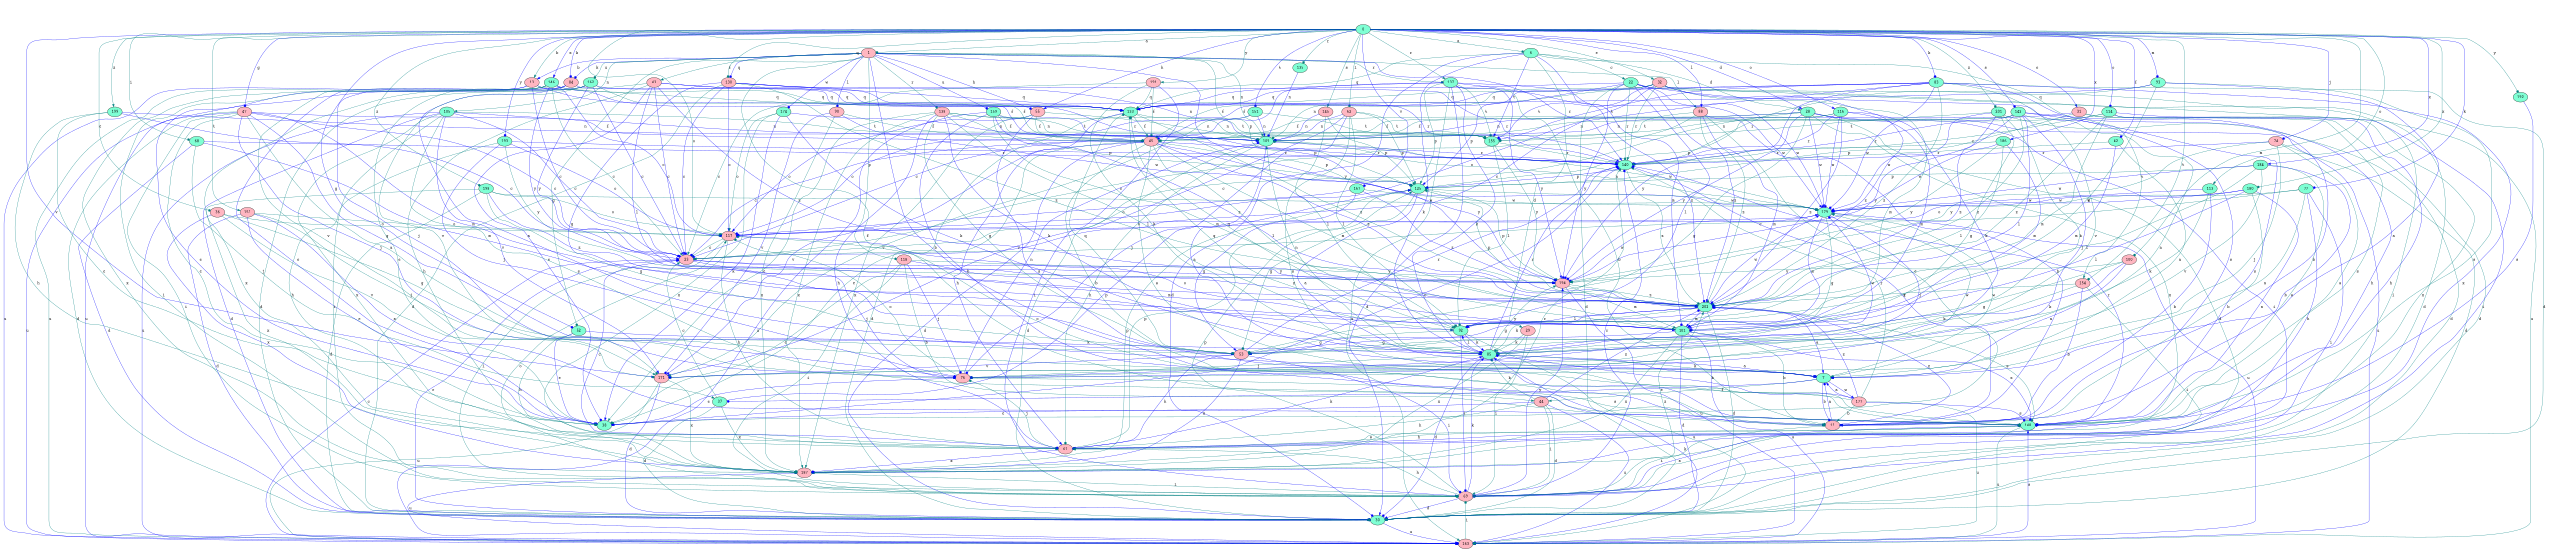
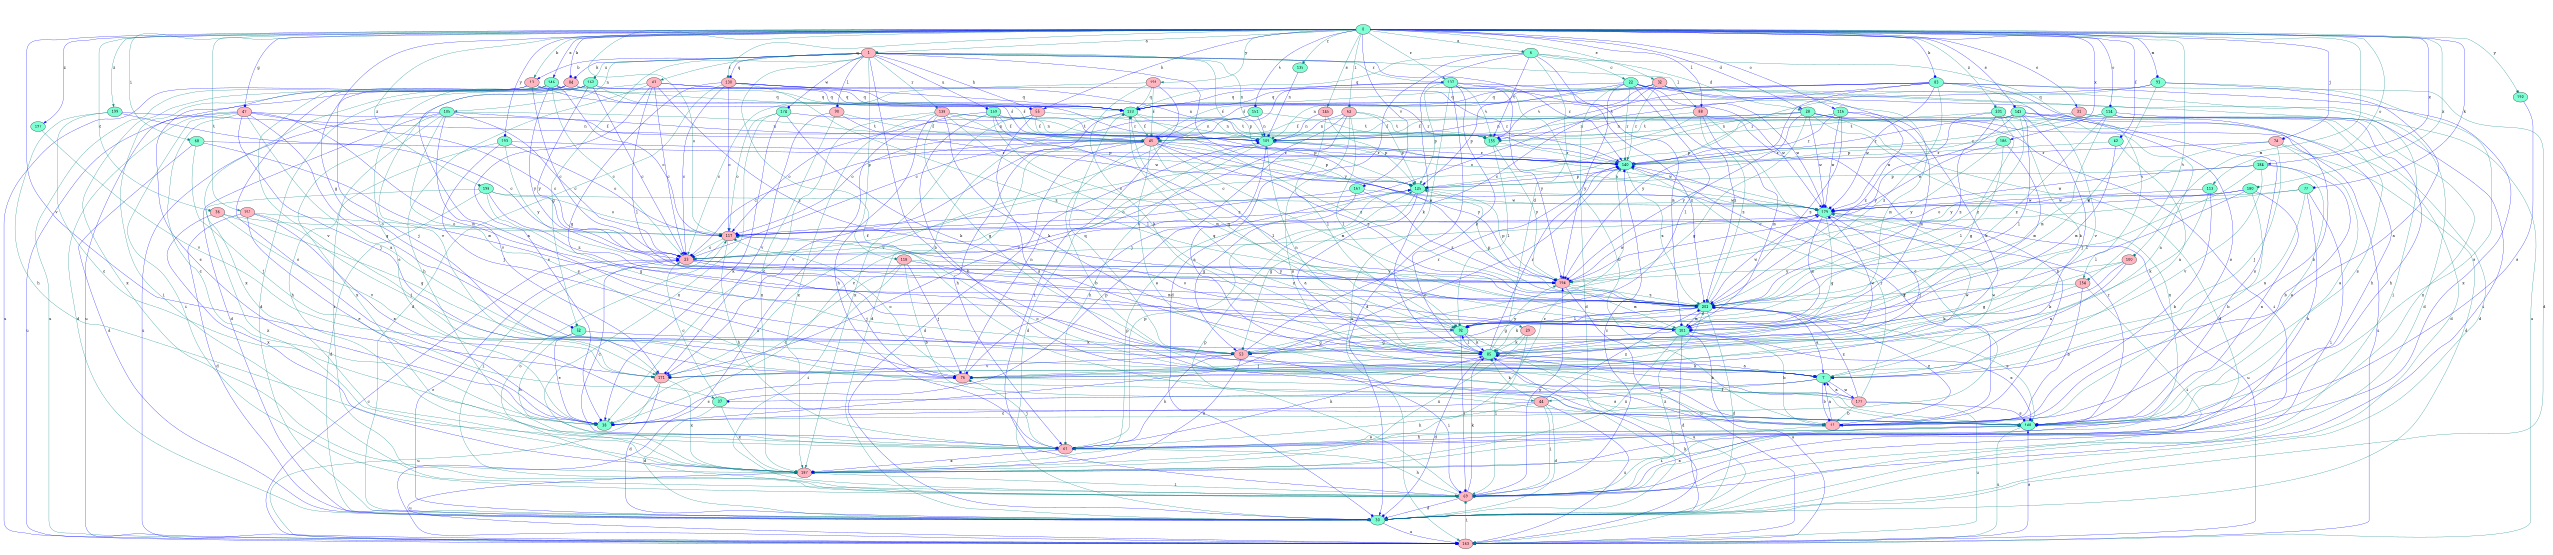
  strict digraph {
    fontname="Courier Prime"
    node [fillcolor=aquamarine fontname="Courier Prime" style=filled]
    edge [arrowhead=dot color=blue fontname="Courier Prime"]
    1 [fillcolor=lightpink]
    0
    6
    13 [fillcolor=lightpink]
    28
    31 [fillcolor=lightpink]
    32 [fillcolor=lightpink]
    36 [fillcolor=lightpink]
    42
    47 [fillcolor=lightpink]
    52
    55 [fillcolor=lightpink]
    62 [fillcolor=lightpink]
    68
    74 [fillcolor=lightpink]
    77
    83
    84 [fillcolor=lightpink]
    88 [fillcolor=lightpink]
    93
    100 [fillcolor=lightpink]
    113
    114
    116
    117 [fillcolor=lightpink]
    130 [fillcolor=lightpink]
    135
    137
    142
    145 [fillcolor=lightpink]
    146
    151
    153 [fillcolor=lightpink]
    154 [fillcolor=lightpink]
    167
    171 [fillcolor=lightpink]
    180
    184
    186
    191 [fillcolor=lightpink]
    192
    193
+   197
    198
    199
    201
    15 [fillcolor=lightpink]
    43 [fillcolor=lightpink]
    44 [fillcolor=lightpink]
    90 [fillcolor=lightpink]
    105
    109
    118 [fillcolor=lightpink]
    125
    138 [fillcolor=lightpink]
    140
    159
    162
    174
    194 [fillcolor=lightpink]
    22
    29 [fillcolor=lightpink]
    30
    85
    101
    133
    155
    23 [fillcolor=lightpink]
    38
    45 [fillcolor=lightpink]
    163 [fillcolor=lightpink]
    179
    69 [fillcolor=lightpink]
    53 [fillcolor=lightpink]
    187 [fillcolor=lightpink]
    148
    202
    7
    76 [fillcolor=lightpink]
    61 [fillcolor=lightpink]
    92
    37
    177 [fillcolor=lightpink]
    1 -> 13 [arrowhead=normal label=b]
    1 -> 52 [color=teal label=g]
    1 -> 55 [label=h]
    1 -> 84 [label=k]
    1 -> 88 [arrowhead=normal color=teal label=l]
    1 -> 130 [label=q]
    1 -> 137 [color=teal label=r]
    1 -> 15 [arrowhead=normal label=b]
    1 -> 43 [arrowhead=normal color=teal label=f]
    1 -> 44 [arrowhead=normal color=teal label=f]
    1 -> 90 [label=l]
    1 -> 105 [arrowhead=normal color=teal label=n]
    1 -> 109 [arrowhead=normal color=teal label=n]
    1 -> 118 [color=teal label=p]
    1 -> 125 [color=teal label=p]
    1 -> 138 [color=teal label=r]
    1 -> 140 [arrowhead=normal label=r]
    1 -> 159 [label=u]
    1 -> 162 [color=teal label=u]
    1 -> 174 [label=w]
    1 -> 194 [arrowhead=normal label=y]
    0 -> 1 [color=teal label=a]
    0 -> 6 [color=teal label=a]
    0 -> 13 [arrowhead=normal color=teal label=b]
    0 -> 28 [arrowhead=normal label=d]
    0 -> 31 [arrowhead=normal label=e]
    0 -> 32 [arrowhead=normal color=teal label=e]
    0 -> 36 [color=teal label=e]
    0 -> 42 [label=f]
    0 -> 47 [label=g]
    0 -> 52 [label=g]
    0 -> 55 [arrowhead=normal label=h]
    0 -> 62 [color=teal label=i]
    0 -> 68 [color=teal label=i]
    0 -> 74 [label=j]
    0 -> 77 [label=k]
    0 -> 83 [label=k]
    0 -> 84 [label=k]
    0 -> 88 [arrowhead=normal label=l]
    0 -> 93 [label=m]
    0 -> 100 [color=teal label=m]
    0 -> 113 [arrowhead=normal color=teal label=o]
    0 -> 114 [label=o]
    0 -> 116 [arrowhead=normal label=o]
    0 -> 117 [color=teal label=o]
    0 -> 130 [color=teal label=q]
    0 -> 135 [color=teal label=r]
    0 -> 137 [arrowhead=normal color=teal label=r]
    0 -> 142 [label=s]
    0 -> 145 [arrowhead=normal color=teal label=s]
    0 -> 146 [arrowhead=normal label=s]
    0 -> 151 [label=t]
    0 -> 153 [arrowhead=normal color=teal label=t]
    0 -> 154 [color=teal label=t]
    0 -> 167 [label=v]
    0 -> 171 [arrowhead=normal label=v]
    0 -> 180 [color=teal label=x]
    0 -> 184 [arrowhead=normal label=x]
    0 -> 186 [arrowhead=normal label=x]
    0 -> 191 [arrowhead=normal color=teal label=y]
    0 -> 192 [color=teal label=y]
    0 -> 193 [label=y]
+   0 -> 197 [arrowhead=normal label=z]
    0 -> 198 [color=teal label=z]
    0 -> 199 [arrowhead=normal color=teal label=z]
    0 -> 201 [color=teal label=z]
    6 -> 28 [arrowhead=normal color=teal label=d]
    6 -> 154 [arrowhead=normal color=teal label=t]
    6 -> 22 [arrowhead=normal color=teal label=c]
    6 -> 29 [arrowhead=normal color=teal label=d]
    6 -> 30 [label=d]
    6 -> 85 [arrowhead=normal label=k]
    6 -> 101 [label=m]
    6 -> 133 [color=teal label=q]
    6 -> 155 [arrowhead=normal label=t]
    13 -> 133 [arrowhead=normal color=teal label=q]
    13 -> 23 [arrowhead=normal label=c]
    13 -> 38 [arrowhead=normal label=e]
    13 -> 45 [label=f]
    13 -> 163 [label=u]
    28 -> 109 [arrowhead=normal label=n]
    28 -> 194 [label=y]
    28 -> 30 [arrowhead=normal color=teal label=d]
    28 -> 23 [arrowhead=normal color=teal label=c]
    28 -> 45 [arrowhead=normal color=teal label=f]
    28 -> 163 [label=u]
    28 -> 179 [arrowhead=normal label=w]
    28 -> 69 [arrowhead=normal label=i]
    28 -> 53 [color=teal label=g]
    28 -> 187 [arrowhead=normal color=teal label=x]
    31 -> 109 [label=n]
    31 -> 125 [color=teal label=p]
    31 -> 30 [arrowhead=normal color=teal label=d]
    31 -> 148 [color=teal label=s]
    32 -> 109 [color=teal label=n]
    32 -> 140 [arrowhead=normal color=teal label=r]
    32 -> 30 [color=teal label=d]
    32 -> 101 [arrowhead=normal color=teal label=m]
    32 -> 133 [arrowhead=normal color=teal label=q]
    32 -> 155 [label=t]
    32 -> 23 [label=c]
    32 -> 45 [color=teal label=f]
    32 -> 69 [arrowhead=normal color=teal label=i]
    32 -> 202 [label=z]
    36 -> 117 [arrowhead=normal color=teal label=o]
    36 -> 171 [color=teal label=v]
    36 -> 53 [arrowhead=normal color=teal label=g]
    36 -> 187 [arrowhead=normal label=x]
    42 -> 140 [arrowhead=normal color=teal label=r]
    42 -> 101 [arrowhead=normal label=m]
    42 -> 7 [arrowhead=normal color=teal label=a]
    47 -> 30 [color=teal label=d]
    47 -> 101 [arrowhead=normal label=m]
    47 -> 23 [label=c]
    47 -> 38 [color=teal label=e]
    47 -> 45 [arrowhead=normal label=f]
    47 -> 163 [label=u]
    47 -> 69 [color=teal label=i]
    47 -> 53 [label=g]
    47 -> 7 [color=teal label=a]
    47 -> 76 [label=j]
    52 -> 85 [arrowhead=normal label=k]
    52 -> 38 [label=e]
    52 -> 61 [arrowhead=normal color=teal label=h]
    55 -> 117 [arrowhead=normal label=o]
    55 -> 109 [arrowhead=normal color=teal label=n]
    55 -> 45 [arrowhead=normal color=teal label=f]
    55 -> 187 [arrowhead=normal color=teal label=x]
    55 -> 148 [label=s]
    62 -> 171 [label=v]
    62 -> 109 [arrowhead=normal label=n]
    62 -> 125 [arrowhead=normal color=teal label=p]
    62 -> 155 [color=teal label=t]
    62 -> 148 [color=teal label=s]
    62 -> 76 [label=j]
    62 -> 92 [color=teal label=l]
    68 -> 140 [arrowhead=normal label=r]
    68 -> 30 [arrowhead=normal label=d]
    68 -> 101 [arrowhead=normal label=m]
    68 -> 37 [arrowhead=normal color=teal label=j]
    74 -> 140 [label=r]
    74 -> 194 [arrowhead=normal color=teal label=y]
    74 -> 30 [arrowhead=normal color=teal label=d]
    74 -> 148 [color=teal label=s]
    74 -> 76 [arrowhead=normal color=teal label=j]
    77 -> 23 [color=teal label=c]
    77 -> 179 [color=teal label=w]
    77 -> 69 [label=i]
    77 -> 7 [color=teal label=a]
    77 -> 61 [label=h]
    83 -> 117 [arrowhead=normal label=o]
    83 -> 171 [arrowhead=normal color=teal label=v]
    83 -> 15 [arrowhead=normal label=b]
    83 -> 194 [label=y]
    83 -> 30 [color=teal label=d]
    83 -> 133 [arrowhead=normal label=q]
    83 -> 155 [label=t]
    83 -> 45 [label=f]
    83 -> 179 [label=w]
    83 -> 187 [arrowhead=normal label=x]
    83 -> 202 [color=teal label=z]
    84 -> 133 [arrowhead=normal label=q]
    84 -> 38 [arrowhead=normal label=e]
    84 -> 7 [label=a]
    84 -> 76 [label=j]
    88 -> 15 [arrowhead=normal label=b]
    88 -> 101 [arrowhead=normal label=m]
    88 -> 155 [color=teal label=t]
    88 -> 23 [arrowhead=normal color=teal label=c]
    88 -> 38 [color=teal label=e]
    88 -> 202 [color=teal label=z]
    93 -> 140 [color=teal label=r]
    93 -> 133 [arrowhead=normal label=q]
    93 -> 148 [color=teal label=s]
    93 -> 202 [color=teal label=z]
    93 -> 7 [arrowhead=normal label=a]
    100 -> 194 [arrowhead=normal color=teal label=y]
    100 -> 85 [arrowhead=normal label=k]
    100 -> 53 [arrowhead=normal color=teal label=g]
    100 -> 7 [arrowhead=normal label=a]
    113 -> 15 [label=b]
    113 -> 85 [arrowhead=normal color=teal label=k]
    113 -> 179 [arrowhead=normal label=w]
    114 -> 109 [color=teal label=n]
    114 -> 140 [color=teal label=r]
    114 -> 101 [color=teal label=m]
    114 -> 69 [label=i]
    114 -> 187 [color=teal label=x]
    114 -> 202 [color=teal label=z]
    114 -> 61 [label=h]
    116 -> 125 [arrowhead=normal color=teal label=p]
    116 -> 140 [arrowhead=normal label=r]
    116 -> 85 [label=k]
    116 -> 101 [arrowhead=normal label=m]
    116 -> 45 [arrowhead=normal color=teal label=f]
    116 -> 179 [label=w]
    116 -> 202 [arrowhead=normal label=z]
    117 -> 23 [color=teal label=c]
    117 -> 69 [color=teal label=i]
    117 -> 61 [arrowhead=normal color=teal label=h]
    130 -> 117 [arrowhead=normal label=o]
    130 -> 109 [label=n]
    130 -> 140 [arrowhead=normal label=r]
    130 -> 30 [color=teal label=d]
    130 -> 133 [arrowhead=normal label=q]
    130 -> 23 [label=c]
    130 -> 53 [arrowhead=normal label=g]
    130 -> 202 [arrowhead=normal color=teal label=z]
    135 -> 109 [label=n]
    137 -> 15 [color=teal label=b]
    137 -> 125 [arrowhead=normal color=teal label=p]
    137 -> 194 [arrowhead=normal label=y]
    137 -> 30 [arrowhead=normal label=d]
    137 -> 85 [label=k]
    137 -> 133 [arrowhead=normal label=q]
    137 -> 155 [color=teal label=t]
    137 -> 23 [label=c]
    137 -> 163 [arrowhead=normal color=teal label=u]
    137 -> 179 [arrowhead=normal label=w]
    137 -> 202 [label=z]
    142 -> 109 [color=teal label=n]
    142 -> 140 [label=r]
    142 -> 194 [label=y]
    142 -> 45 [color=teal label=f]
    142 -> 148 [arrowhead=normal label=s]
    142 -> 202 [color=teal label=z]
    142 -> 7 [arrowhead=normal color=teal label=a]
    142 -> 76 [label=j]
    142 -> 61 [label=h]
    142 -> 92 [arrowhead=normal label=l]
    145 -> 109 [arrowhead=normal label=n]
    145 -> 125 [color=teal label=p]
    145 -> 92 [color=teal label=l]
    146 -> 117 [label=o]
    146 -> 171 [arrowhead=normal color=teal label=v]
    146 -> 140 [arrowhead=normal label=r]
    146 -> 194 [label=y]
    146 -> 133 [arrowhead=normal color=teal label=q]
    146 -> 23 [arrowhead=normal color=teal label=c]
    146 -> 163 [color=teal label=u]
    146 -> 69 [arrowhead=normal color=teal label=i]
    146 -> 187 [color=teal label=x]
    151 -> 117 [label=o]
    151 -> 171 [arrowhead=normal color=teal label=v]
    151 -> 109 [arrowhead=normal label=n]
    151 -> 155 [arrowhead=normal color=teal label=t]
    153 -> 117 [color=teal label=o]
    153 -> 30 [label=d]
    153 -> 38 [label=e]
    153 -> 148 [arrowhead=normal label=s]
    153 -> 76 [color=teal label=j]
    154 -> 15 [arrowhead=normal label=b]
    154 -> 85 [color=teal label=k]
    154 -> 69 [arrowhead=normal color=teal label=i]
    154 -> 202 [arrowhead=normal color=teal label=z]
    167 -> 117 [arrowhead=normal label=o]
    167 -> 179 [arrowhead=normal color=teal label=w]
    167 -> 53 [arrowhead=normal label=g]
    167 -> 202 [arrowhead=normal label=z]
    171 -> 30 [label=d]
    171 -> 163 [arrowhead=normal color=teal label=u]
    171 -> 187 [color=teal label=x]
    180 -> 117 [arrowhead=normal label=o]
    180 -> 15 [arrowhead=normal color=teal label=b]
    180 -> 179 [label=w]
    180 -> 148 [label=s]
    180 -> 92 [arrowhead=normal label=l]
    184 -> 171 [color=teal label=v]
    184 -> 15 [arrowhead=normal label=b]
    184 -> 125 [color=teal label=p]
    184 -> 179 [label=w]
    184 -> 148 [color=teal label=s]
    184 -> 92 [color=teal label=l]
    186 -> 140 [color=teal label=r]
    186 -> 194 [arrowhead=normal color=teal label=y]
    186 -> 101 [label=m]
    186 -> 179 [label=w]
    186 -> 92 [arrowhead=normal color=teal label=l]
    191 -> 85 [arrowhead=normal color=teal label=k]
    191 -> 133 [arrowhead=normal color=teal label=q]
    191 -> 23 [arrowhead=normal color=teal label=c]
    191 -> 45 [color=teal label=f]
    191 -> 69 [arrowhead=normal label=i]
    192 -> 148 [label=s]
    193 -> 117 [label=o]
    193 -> 140 [arrowhead=normal label=r]
    193 -> 194 [arrowhead=normal color=teal label=y]
    193 -> 76 [label=j]
    193 -> 61 [color=teal label=h]
+   197 -> 171 [arrowhead=normal color=teal label=v]
    198 -> 117 [arrowhead=normal color=teal label=o]
    198 -> 30 [color=teal label=d]
    198 -> 179 [color=teal label=w]
    198 -> 53 [color=teal label=g]
    198 -> 187 [color=teal label=x]
    198 -> 202 [label=z]
    199 -> 109 [label=n]
    199 -> 23 [arrowhead=normal label=c]
    199 -> 38 [color=teal label=e]
    199 -> 61 [color=teal label=h]
    201 -> 30 [arrowhead=normal color=teal label=d]
    201 -> 85 [color=teal label=k]
    201 -> 155 [color=teal label=t]
    201 -> 179 [arrowhead=normal label=w]
    201 -> 53 [arrowhead=normal color=teal label=g]
    201 -> 202 [label=z]
    15 -> 140 [label=r]
    15 -> 69 [color=teal label=i]
    15 -> 202 [arrowhead=normal label=z]
    15 -> 7 [label=a]
    43 -> 140 [arrowhead=normal label=r]
    43 -> 30 [color=teal label=d]
    43 -> 133 [arrowhead=normal label=q]
    43 -> 23 [arrowhead=normal label=c]
    43 -> 38 [label=e]
    43 -> 202 [arrowhead=normal label=z]
    43 -> 61 [color=teal label=h]
    43 -> 92 [arrowhead=normal label=l]
    44 -> 30 [arrowhead=normal color=teal label=d]
    44 -> 85 [color=teal label=k]
    44 -> 38 [label=e]
    44 -> 163 [arrowhead=normal label=u]
    44 -> 69 [color=teal label=i]
    44 -> 202 [label=z]
    44 -> 61 [arrowhead=normal color=teal label=h]
    90 -> 171 [label=v]
    90 -> 45 [arrowhead=normal color=teal label=f]
    90 -> 179 [arrowhead=normal label=w]
    90 -> 187 [color=teal label=x]
    105 -> 171 [arrowhead=normal label=v]
    105 -> 109 [label=n]
    105 -> 30 [arrowhead=normal label=d]
    105 -> 155 [color=teal label=t]
    105 -> 23 [arrowhead=normal label=c]
    105 -> 163 [arrowhead=normal label=u]
    105 -> 69 [color=teal label=i]
    105 -> 187 [arrowhead=normal color=teal label=x]
    105 -> 148 [color=teal label=s]
    109 -> 140 [arrowhead=normal label=r]
    109 -> 30 [arrowhead=normal color=teal label=d]
    109 -> 179 [arrowhead=normal color=teal label=w]
    109 -> 7 [arrowhead=normal label=a]
    109 -> 61 [color=teal label=h]
    118 -> 15 [arrowhead=normal color=teal label=b]
    118 -> 194 [arrowhead=normal color=teal label=y]
    118 -> 38 [color=teal label=e]
    118 -> 69 [color=teal label=i]
    118 -> 202 [arrowhead=normal label=z]
    118 -> 76 [label=j]
    125 -> 179 [color=teal label=w]
    125 -> 53 [color=teal label=g]
    125 -> 7 [arrowhead=normal label=a]
    138 -> 109 [arrowhead=normal color=teal label=n]
    138 -> 125 [color=teal label=p]
    138 -> 85 [arrowhead=normal label=k]
    138 -> 155 [color=teal label=t]
    138 -> 38 [arrowhead=normal color=teal label=e]
    138 -> 53 [color=teal label=g]
    138 -> 187 [arrowhead=normal color=teal label=x]
    138 -> 61 [label=h]
    138 -> 92 [arrowhead=normal color=teal label=l]
    140 -> 125 [arrowhead=normal label=p]
    140 -> 202 [color=teal label=z]
    159 -> 15 [arrowhead=normal label=b]
    159 -> 125 [arrowhead=normal label=p]
    159 -> 101 [arrowhead=normal color=teal label=m]
    159 -> 155 [color=teal label=t]
    159 -> 45 [color=teal label=f]
    159 -> 163 [label=u]
    159 -> 202 [label=z]
    162 -> 171 [color=teal label=v]
    162 -> 194 [arrowhead=normal label=y]
    162 -> 133 [arrowhead=normal label=q]
    162 -> 23 [arrowhead=normal label=c]
    162 -> 38 [arrowhead=normal color=teal label=e]
    162 -> 45 [color=teal label=f]
    162 -> 163 [arrowhead=normal label=u]
    162 -> 187 [color=teal label=x]
    174 -> 117 [arrowhead=normal color=teal label=o]
    174 -> 109 [arrowhead=normal label=n]
    174 -> 85 [label=k]
    174 -> 38 [arrowhead=normal label=k]
    174 -> 187 [color=teal label=x]
    194 -> 125 [color=teal label=p]
    194 -> 101 [arrowhead=normal color=teal label=m]
    194 -> 163 [arrowhead=normal label=u]
    194 -> 179 [arrowhead=normal label=w]
    194 -> 202 [color=teal label=z]
    22 -> 125 [arrowhead=normal label=p]
    22 -> 140 [color=teal label=r]
    22 -> 194 [label=y]
    22 -> 30 [color=teal label=d]
    22 -> 133 [arrowhead=normal label=q]
    22 -> 163 [color=teal label=u]
    22 -> 179 [label=w]
    22 -> 148 [arrowhead=normal label=s]
    22 -> 202 [arrowhead=normal label=z]
    22 -> 92 [label=l]
    29 -> 85 [arrowhead=normal color=teal label=k]
    29 -> 69 [arrowhead=normal color=teal label=i]
    29 -> 187 [color=teal label=x]
    30 -> 23 [label=c]
    30 -> 163 [arrowhead=normal label=u]
    85 -> 109 [arrowhead=normal color=teal label=n]
    85 -> 140 [label=r]
    85 -> 194 [arrowhead=normal color=teal label=y]
    85 -> 30 [label=d]
    85 -> 133 [color=teal label=q]
    85 -> 179 [label=w]
    85 -> 7 [arrowhead=normal label=a]
    85 -> 76 [color=teal label=j]
    85 -> 92 [arrowhead=normal label=l]
    101 -> 117 [label=o]
    101 -> 15 [arrowhead=normal color=teal label=b]
    101 -> 30 [label=d]
    101 -> 163 [arrowhead=normal label=u]
    101 -> 53 [label=g]
    101 -> 187 [color=teal label=x]
    101 -> 148 [label=s]
    133 -> 109 [color=teal label=n]
    133 -> 30 [arrowhead=normal color=teal label=d]
    133 -> 45 [arrowhead=normal color=teal label=f]
    133 -> 202 [arrowhead=normal color=teal label=z]
    133 -> 61 [arrowhead=normal label=h]
    155 -> 140 [arrowhead=normal color=teal label=r]
    155 -> 194 [color=teal label=y]
    155 -> 92 [color=teal label=l]
    23 -> 194 [arrowhead=normal label=y]
    23 -> 101 [arrowhead=normal label=m]
    23 -> 76 [label=j]
    38 -> 140 [label=r]
    45 -> 171 [arrowhead=normal label=v]
    45 -> 15 [color=teal label=b]
    45 -> 125 [color=teal label=p]
    45 -> 140 [label=r]
    45 -> 194 [label=y]
    45 -> 30 [label=d]
    45 -> 101 [arrowhead=normal color=teal label=m]
    45 -> 23 [label=c]
    45 -> 38 [arrowhead=normal color=teal label=e]
    45 -> 148 [color=teal label=s]
    45 -> 202 [arrowhead=normal label=z]
    45 -> 92 [arrowhead=normal color=teal label=l]
    163 -> 85 [arrowhead=normal label=k]
    163 -> 23 [label=c]
    163 -> 69 [color=teal label=i]
    163 -> 148 [arrowhead=normal label=s]
    179 -> 117 [label=o]
    179 -> 109 [color=teal label=n]
    179 -> 101 [arrowhead=normal label=m]
    179 -> 163 [arrowhead=normal label=u]
    179 -> 53 [color=teal label=g]
    179 -> 76 [label=j]
    69 -> 117 [arrowhead=normal color=teal label=o]
    69 -> 125 [arrowhead=normal color=teal label=p]
    69 -> 140 [label=r]
    69 -> 194 [arrowhead=normal label=y]
    69 -> 30 [arrowhead=normal label=d]
    69 -> 85 [arrowhead=normal label=k]
    69 -> 148 [arrowhead=normal label=s]
    69 -> 202 [arrowhead=normal color=teal label=z]
    69 -> 61 [arrowhead=normal color=teal label=h]
    53 -> 171 [label=v]
    53 -> 140 [label=r]
    53 -> 133 [color=teal label=q]
    53 -> 69 [label=i]
    53 -> 187 [label=x]
    53 -> 61 [arrowhead=normal label=h]
    187 -> 125 [arrowhead=normal color=teal label=p]
    187 -> 140 [color=teal label=r]
    187 -> 163 [label=u]
    187 -> 69 [arrowhead=normal color=teal label=i]
    148 -> 140 [label=r]
    148 -> 163 [color=teal label=u]
    148 -> 61 [arrowhead=normal color=teal label=h]
    202 -> 125 [arrowhead=normal color=teal label=p]
    202 -> 30 [color=teal label=d]
    202 -> 85 [color=teal label=k]
    202 -> 101 [arrowhead=normal label=m]
    202 -> 179 [arrowhead=normal label=w]
    202 -> 53 [arrowhead=normal label=g]
    202 -> 148 [color=teal label=s]
    202 -> 7 [arrowhead=normal label=a]
    202 -> 92 [arrowhead=normal label=l]
    7 -> 15 [label=b]
    7 -> 44 [arrowhead=normal color=teal label=f]
    7 -> 85 [arrowhead=normal color=teal label=k]
    7 -> 179 [arrowhead=normal color=teal label=w]
    7 -> 37 [label=e]
    7 -> 177 [arrowhead=normal label=w]
    76 -> 117 [color=teal label=o]
    76 -> 109 [label=n]
    76 -> 38 [arrowhead=normal label=e]
    76 -> 179 [arrowhead=normal color=teal label=w]
    76 -> 148 [arrowhead=normal color=teal label=s]
    61 -> 125 [arrowhead=normal color=teal label=p]
    61 -> 85 [arrowhead=normal label=k]
    61 -> 23 [arrowhead=normal label=c]
    61 -> 187 [label=x]
    61 -> 148 [color=teal label=s]
    61 -> 76 [color=teal label=j]
    92 -> 85 [arrowhead=normal label=k]
    92 -> 133 [color=teal label=q]
    92 -> 163 [arrowhead=normal color=teal label=u]
    92 -> 69 [label=i]
    92 -> 53 [color=teal label=g]
    37 -> 125 [arrowhead=normal label=p]
    37 -> 30 [color=teal label=d]
    37 -> 23 [arrowhead=normal color=teal label=c]
    37 -> 187 [arrowhead=normal color=teal label=x]
    177 -> 117 [arrowhead=normal color=teal label=o]
    177 -> 15 [arrowhead=normal color=teal label=b]
    177 -> 140 [arrowhead=normal color=teal label=r]
    177 -> 85 [label=k]
    177 -> 163 [arrowhead=normal color=teal label=u]
    177 -> 148 [label=s]
    177 -> 202 [label=z]
    177 -> 7 [arrowhead=normal label=a]
  }
